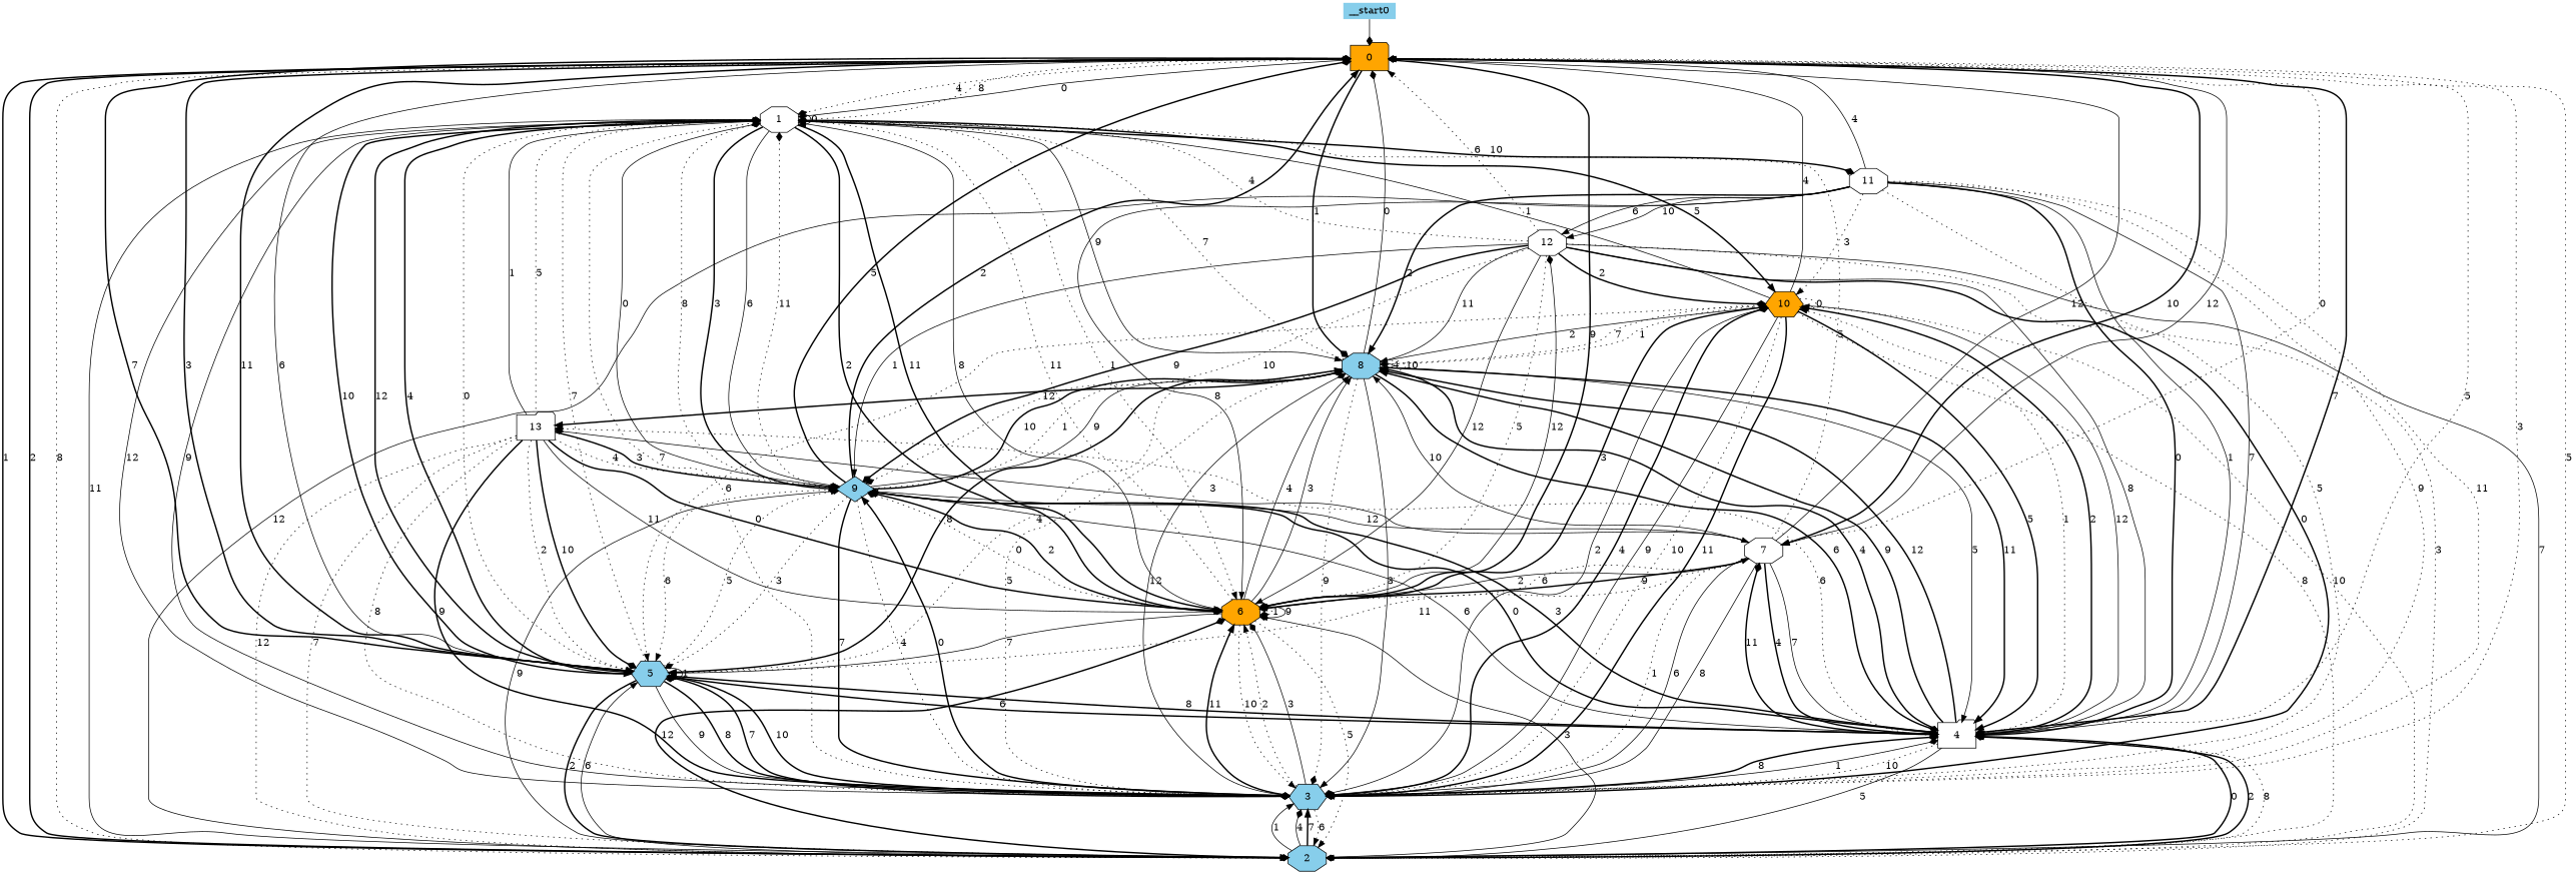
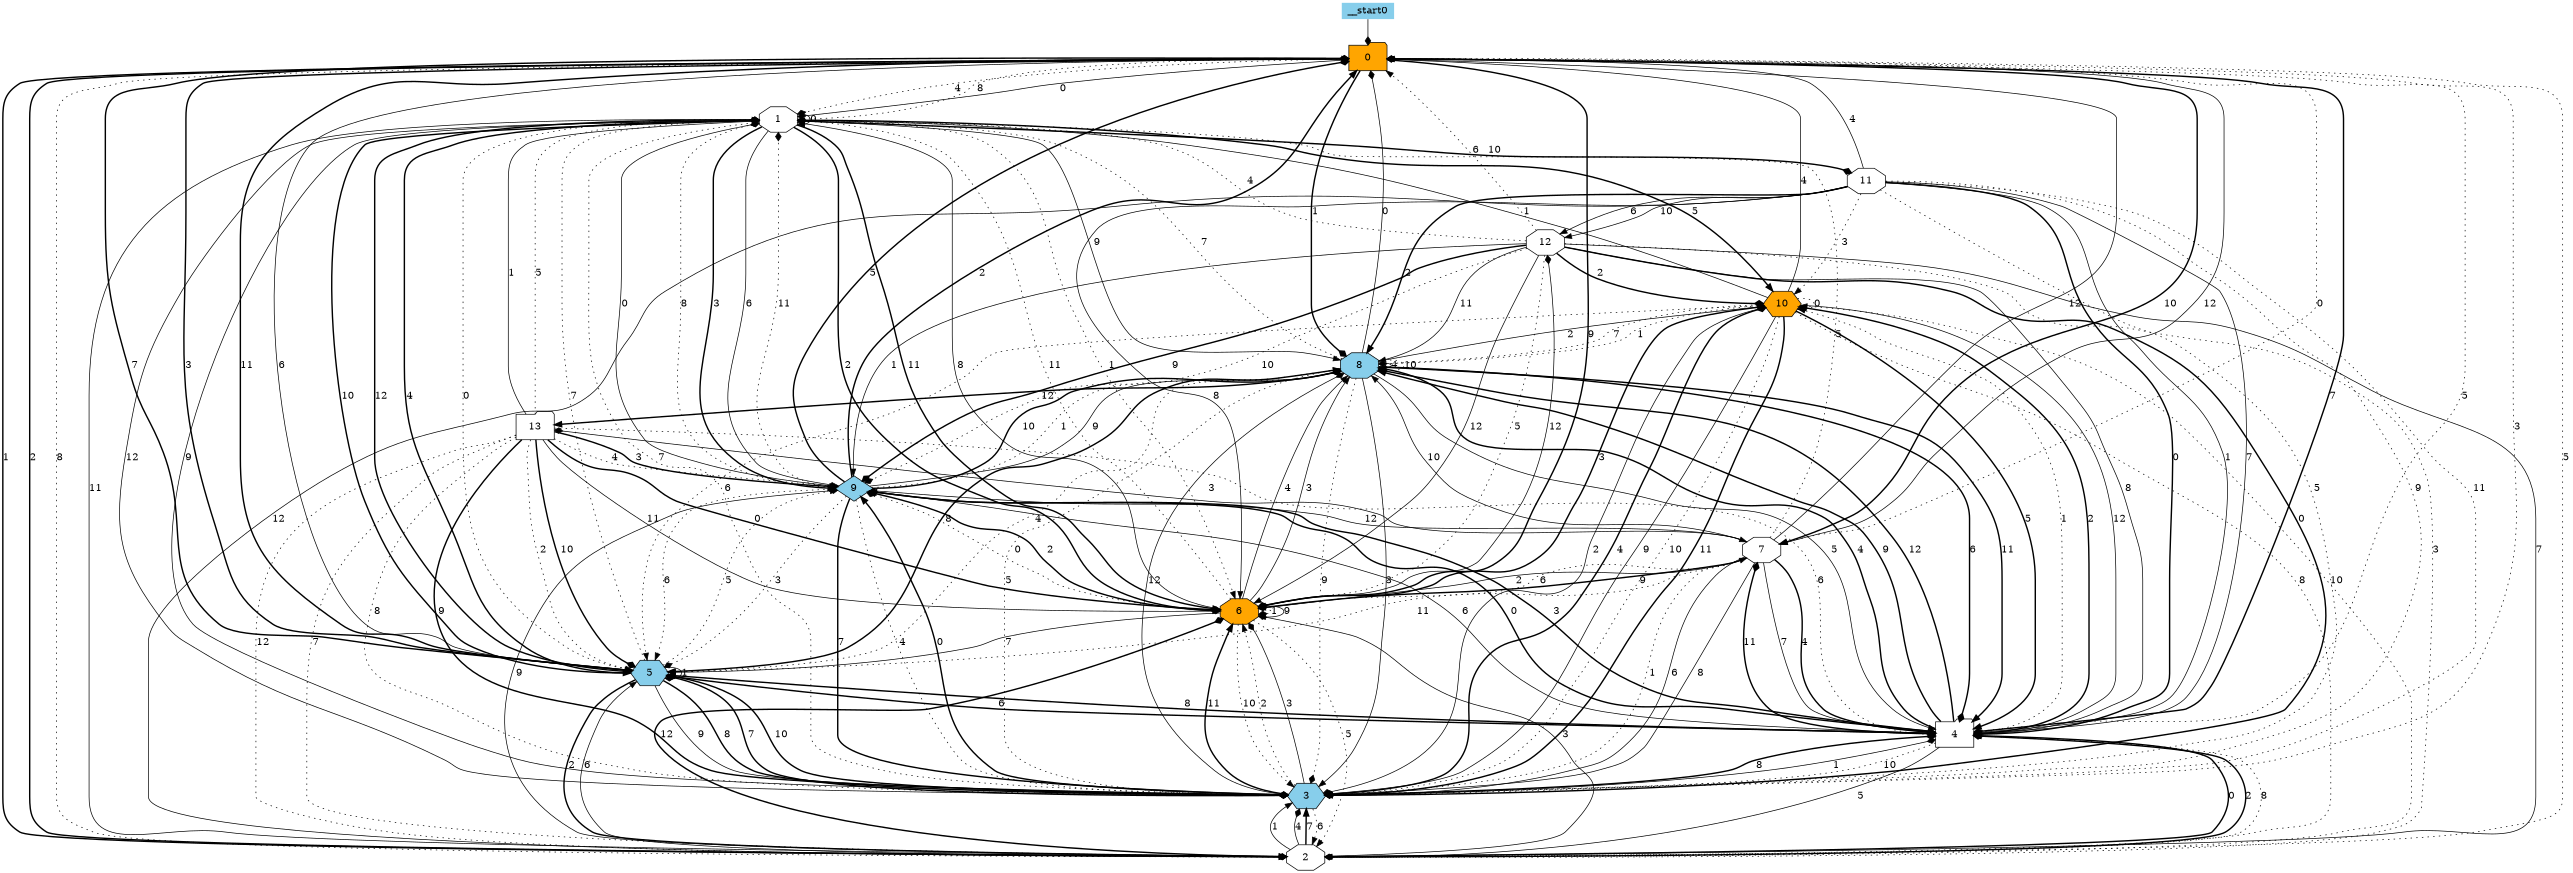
  digraph {
    node [fillcolor=white shape=octagon style=filled]
    edge [arrowhead=normal style=solid]
    n1 [fillcolor=orange label=0 shape=folder]
    n2 [label=1]
-   n3 [fillcolor=skyblue label=2]
+   n3 [label=2]
    n4 [fillcolor=skyblue label=3 shape=hexagon]
    n5 [label=4 shape=folder]
    n6 [fillcolor=skyblue label=5 shape=hexagon]
    n7 [fillcolor=orange label=6]
    n8 [label=7]
    n9 [fillcolor=skyblue label=8]
    n10 [fillcolor=skyblue label=9 shape=diamond]
    n11 [fillcolor=orange label=10 shape=hexagon]
    n12 [label=11]
    n13 [label=12]
    n14 [label=13 shape=folder]
    __start0 [fillcolor=skyblue height=0 shape=none width=0]
    n1 -> n2 [arrowhead=diamond label=0]
    n1 -> n2 [arrowhead=diamond label=4 style=dotted]
    n1 -> n3 [arrowhead=diamond label=1 style=bold]
    n1 -> n3 [label=2 style=bold]
    n1 -> n3 [label=8 style=dotted]
    n1 -> n4 [label=3 style=dotted]
    n1 -> n5 [arrowhead=diamond label=5 style=dotted]
    n1 -> n6 [label=6]
    n1 -> n6 [label=7 style=bold]
    n1 -> n7 [arrowhead=diamond label=9 style=bold]
    n1 -> n8 [label=10 style=bold]
    n1 -> n8 [label=12]
    n1 -> n9 [arrowhead=diamond label=1 style=bold]
    n2 -> n1 [label=8 style=dotted]
    n2 -> n2 [label=0]
    n2 -> n4 [arrowhead=diamond label=7 style=dotted]
    n2 -> n4 [arrowhead=diamond label=12]
    n2 -> n6 [label=4 style=bold]
    n2 -> n7 [label=1 style=dotted]
    n2 -> n7 [label=2 style=bold]
    n2 -> n7 [label=11 style=bold]
    n2 -> n9 [label=9]
    n2 -> n10 [label=3 style=bold]
    n2 -> n10 [label=6]
    n2 -> n11 [label=5 style=bold]
    n2 -> n12 [arrowhead=diamond label=10 style=bold]
    n3 -> n1 [label=5 style=dotted]
    n3 -> n2 [arrowhead=diamond label=11]
    n3 -> n4 [label=1]
    n3 -> n4 [arrowhead=diamond label=4]
    n3 -> n4 [label=7 style=bold]
    n3 -> n5 [label=0 style=bold]
    n3 -> n5 [arrowhead=diamond label=2 style=bold]
    n3 -> n5 [label=8 style=dotted]
    n3 -> n6 [label=6]
    n3 -> n7 [arrowhead=diamond label=3]
    n3 -> n7 [arrowhead=diamond label=12 style=bold]
    n3 -> n10 [arrowhead=diamond label=9]
    n3 -> n11 [label=10 style=dotted]
    n4 -> n2 [arrowhead=diamond label=9]
    n4 -> n3 [label=6 style=dotted]
    n4 -> n5 [arrowhead=diamond label=1]
    n4 -> n5 [arrowhead=diamond label=8 style=bold]
    n4 -> n6 [arrowhead=diamond label=7 style=bold]
    n4 -> n6 [arrowhead=diamond label=10 style=bold]
    n4 -> n7 [label=2 style=dotted]
    n4 -> n7 [arrowhead=diamond label=3]
    n4 -> n7 [label=11 style=bold]
    n4 -> n9 [label=5 style=dotted]
    n4 -> n9 [arrowhead=diamond label=12]
    n4 -> n10 [label=0 style=bold]
    n4 -> n11 [arrowhead=diamond label=4 style=bold]
    n5 -> n1 [arrowhead=diamond label=7 style=bold]
    n5 -> n3 [arrowhead=diamond label=5]
    n5 -> n4 [label=10 style=dotted]
    n5 -> n6 [label=8 style=bold]
    n5 -> n8 [arrowhead=diamond label=11 style=bold]
    n5 -> n9 [label=4 style=bold]
    n5 -> n9 [label=9 style=bold]
    n5 -> n9 [arrowhead=diamond label=12 style=bold]
    n5 -> n10 [label=0 style=bold]
    n5 -> n10 [arrowhead=diamond label=3 style=bold]
    n5 -> n10 [arrowhead=diamond label=6]
    n5 -> n11 [label=1 style=dotted]
    n5 -> n11 [label=2 style=bold]
    n6 -> n1 [arrowhead=diamond label=3 style=bold]
    n6 -> n1 [arrowhead=diamond label=11 style=bold]
    n6 -> n2 [label=0 style=dotted]
    n6 -> n2 [arrowhead=diamond label=7 style=dotted]
    n6 -> n2 [arrowhead=diamond label=10 style=bold]
    n6 -> n2 [arrowhead=diamond label=12 style=bold]
    n6 -> n3 [label=2 style=bold]
    n6 -> n4 [arrowhead=diamond label=8 style=bold]
    n6 -> n4 [arrowhead=diamond label=9]
    n6 -> n5 [label=6 style=bold]
    n6 -> n6 [arrowhead=diamond label=1]
    n6 -> n9 [label=4 style=dotted]
    n6 -> n10 [label=5 style=dotted]
    n7 -> n2 [label=8]
    n7 -> n2 [label=11 style=dotted]
    n7 -> n3 [label=5 style=dotted]
    n7 -> n4 [label=10 style=dotted]
    n7 -> n6 [label=7]
    n7 -> n7 [arrowhead=diamond label=1 style=dotted]
    n7 -> n7 [label=9]
    n7 -> n8 [label=6 style=dotted]
    n7 -> n9 [label=3]
    n7 -> n9 [label=4]
    n7 -> n10 [arrowhead=diamond label=0 style=dotted]
    n7 -> n10 [label=2 style=bold]
    n7 -> n13 [arrowhead=diamond label=12]
    n8 -> n1 [arrowhead=diamond label=0 style=dotted]
    n8 -> n1 [label=12]
    n8 -> n2 [arrowhead=diamond label=5 style=dotted]
    n8 -> n4 [label=1 style=dotted]
    n8 -> n4 [arrowhead=diamond label=6]
    n8 -> n4 [label=8]
    n8 -> n5 [arrowhead=diamond label=4 style=bold]
    n8 -> n5 [arrowhead=diamond label=7]
    n8 -> n6 [label=11 style=dotted]
    n8 -> n7 [label=2]
    n8 -> n7 [arrowhead=diamond label=9 style=bold]
    n8 -> n9 [label=10]
    n8 -> n14 [arrowhead=diamond label=3]
    n9 -> n1 [arrowhead=diamond label=0]
    n9 -> n2 [label=7 style=dotted]
    n9 -> n4 [label=3]
    n9 -> n4 [arrowhead=diamond label=9 style=dotted]
    n9 -> n5 [label=5]
    n9 -> n5 [arrowhead=diamond label=6 style=bold]
    n9 -> n5 [label=11 style=bold]
    n9 -> n6 [label=8 style=bold]
    n9 -> n9 [label=4]
    n9 -> n9 [label=10 style=dotted]
    n9 -> n11 [label=1 style=dotted]
    n9 -> n11 [label=2]
    n9 -> n14 [label=12 style=bold]
    n10 -> n1 [label=2 style=bold]
    n10 -> n1 [arrowhead=diamond label=5 style=bold]
    n10 -> n2 [arrowhead=diamond label=0]
    n10 -> n2 [arrowhead=diamond label=8 style=dotted]
    n10 -> n2 [arrowhead=diamond label=11 style=dotted]
    n10 -> n4 [arrowhead=diamond label=4 style=dotted]
    n10 -> n4 [arrowhead=diamond label=7 style=bold]
    n10 -> n6 [arrowhead=diamond label=3 style=dotted]
    n10 -> n6 [label=6 style=dotted]
    n10 -> n8 [label=12]
    n10 -> n9 [arrowhead=diamond label=1 style=dotted]
    n10 -> n9 [arrowhead=diamond label=9]
    n10 -> n9 [arrowhead=diamond label=10 style=bold]
    n11 -> n1 [arrowhead=diamond label=4]
    n11 -> n2 [arrowhead=diamond label=1]
    n11 -> n3 [arrowhead=diamond label=8 style=dotted]
    n11 -> n4 [arrowhead=diamond label=2]
    n11 -> n4 [arrowhead=diamond label=9]
    n11 -> n4 [arrowhead=diamond label=10 style=dotted]
    n11 -> n4 [arrowhead=diamond label=11 style=bold]
    n11 -> n5 [label=5 style=bold]
    n11 -> n5 [label=12]
    n11 -> n6 [label=6 style=dotted]
    n11 -> n7 [arrowhead=diamond label=3 style=bold]
    n11 -> n9 [arrowhead=diamond label=7 style=dotted]
    n11 -> n11 [label=0 style=dotted]
    n12 -> n1 [label=4]
    n12 -> n3 [arrowhead=diamond label=12]
    n12 -> n4 [label=5 style=dotted]
    n12 -> n4 [arrowhead=diamond label=9 style=dotted]
    n12 -> n4 [label=11 style=dotted]
    n12 -> n5 [arrowhead=diamond label=0 style=bold]
    n12 -> n5 [arrowhead=diamond label=1]
    n12 -> n5 [label=7]
    n12 -> n7 [label=8]
    n12 -> n9 [label=2 style=bold]
    n12 -> n11 [label=3 style=dotted]
    n12 -> n13 [label=6]
    n12 -> n13 [label=10]
    n13 -> n1 [label=6 style=dotted]
    n13 -> n2 [arrowhead=diamond label=4 style=dotted]
    n13 -> n3 [label=3 style=dotted]
    n13 -> n3 [label=7]
    n13 -> n4 [label=0 style=bold]
    n13 -> n5 [label=8]
    n13 -> n7 [label=5 style=dotted]
    n13 -> n7 [label=12]
    n13 -> n9 [label=11]
    n13 -> n10 [label=1]
    n13 -> n10 [arrowhead=diamond label=9 style=bold]
    n13 -> n10 [arrowhead=diamond label=10 style=dotted]
    n13 -> n11 [arrowhead=diamond label=2 style=bold]
    n14 -> n2 [label=1]
    n14 -> n2 [arrowhead=diamond label=5 style=dotted]
    n14 -> n3 [label=7 style=dotted]
    n14 -> n3 [arrowhead=diamond label=12 style=dotted]
    n14 -> n4 [arrowhead=diamond label=8 style=dotted]
    n14 -> n4 [arrowhead=diamond label=9 style=bold]
-   n5 -> n14 [arrowhead=diamond label=6 style=dotted]
+   n14 -> n5 [arrowhead=diamond label=6 style=dotted]
    n14 -> n6 [label=2 style=dotted]
    n14 -> n6 [arrowhead=diamond label=10 style=bold]
    n14 -> n7 [arrowhead=diamond label=0 style=bold]
    n14 -> n7 [arrowhead=diamond label=11]
    n14 -> n10 [label=3 style=bold]
    n14 -> n10 [label=4 style=dotted]
    __start0 -> n1 [arrowhead=diamond]
  }
